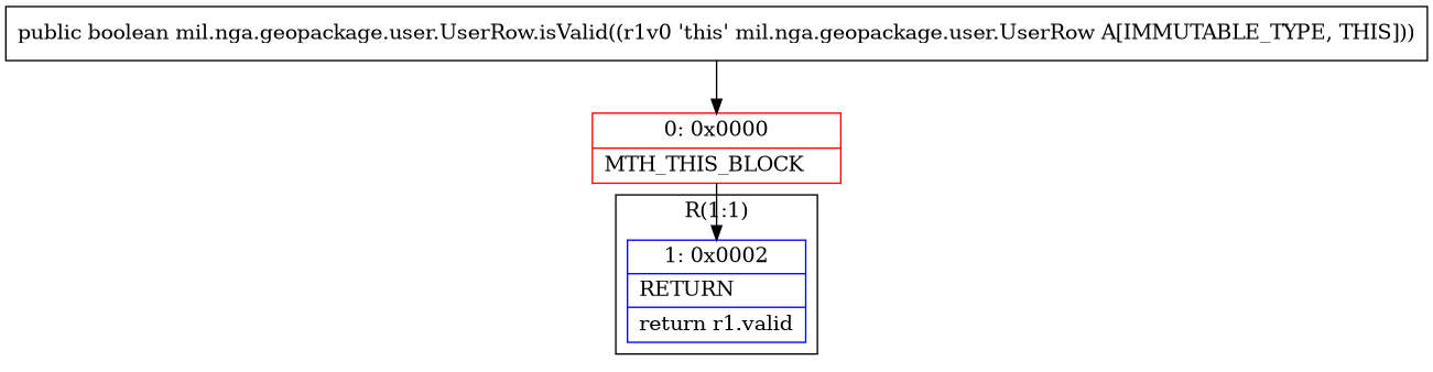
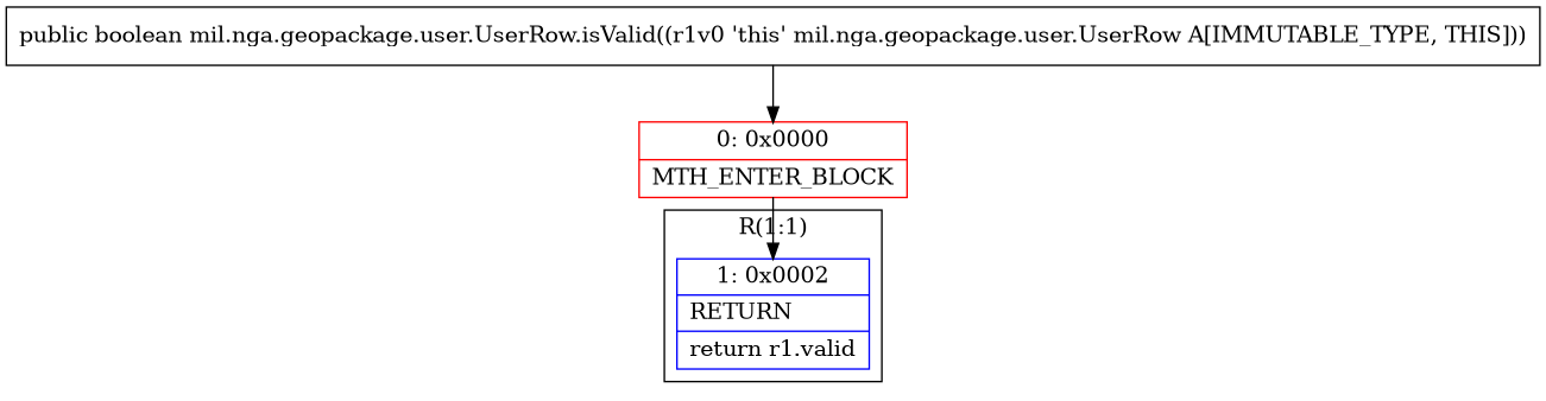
  digraph {
    node [shape=record]
    n1 [color=blue label="{1\:\ 0x0002|RETURN\l|return r1.valid\l}"]
-   n2 [color=red label="{0\:\ 0x0000|MTH_THIS_BLOCK\l}"]
+   n2 [color=red label="{0\:\ 0x0000|MTH_ENTER_BLOCK\l}"]
    n3 [label="{public boolean mil.nga.geopackage.user.UserRow.isValid((r1v0 'this' mil.nga.geopackage.user.UserRow A[IMMUTABLE_TYPE, THIS])) }"]
    subgraph cluster_1 {
      label="R(1:1)"
      n1
    }
    n2 -> n1
    n3 -> n2
  }
